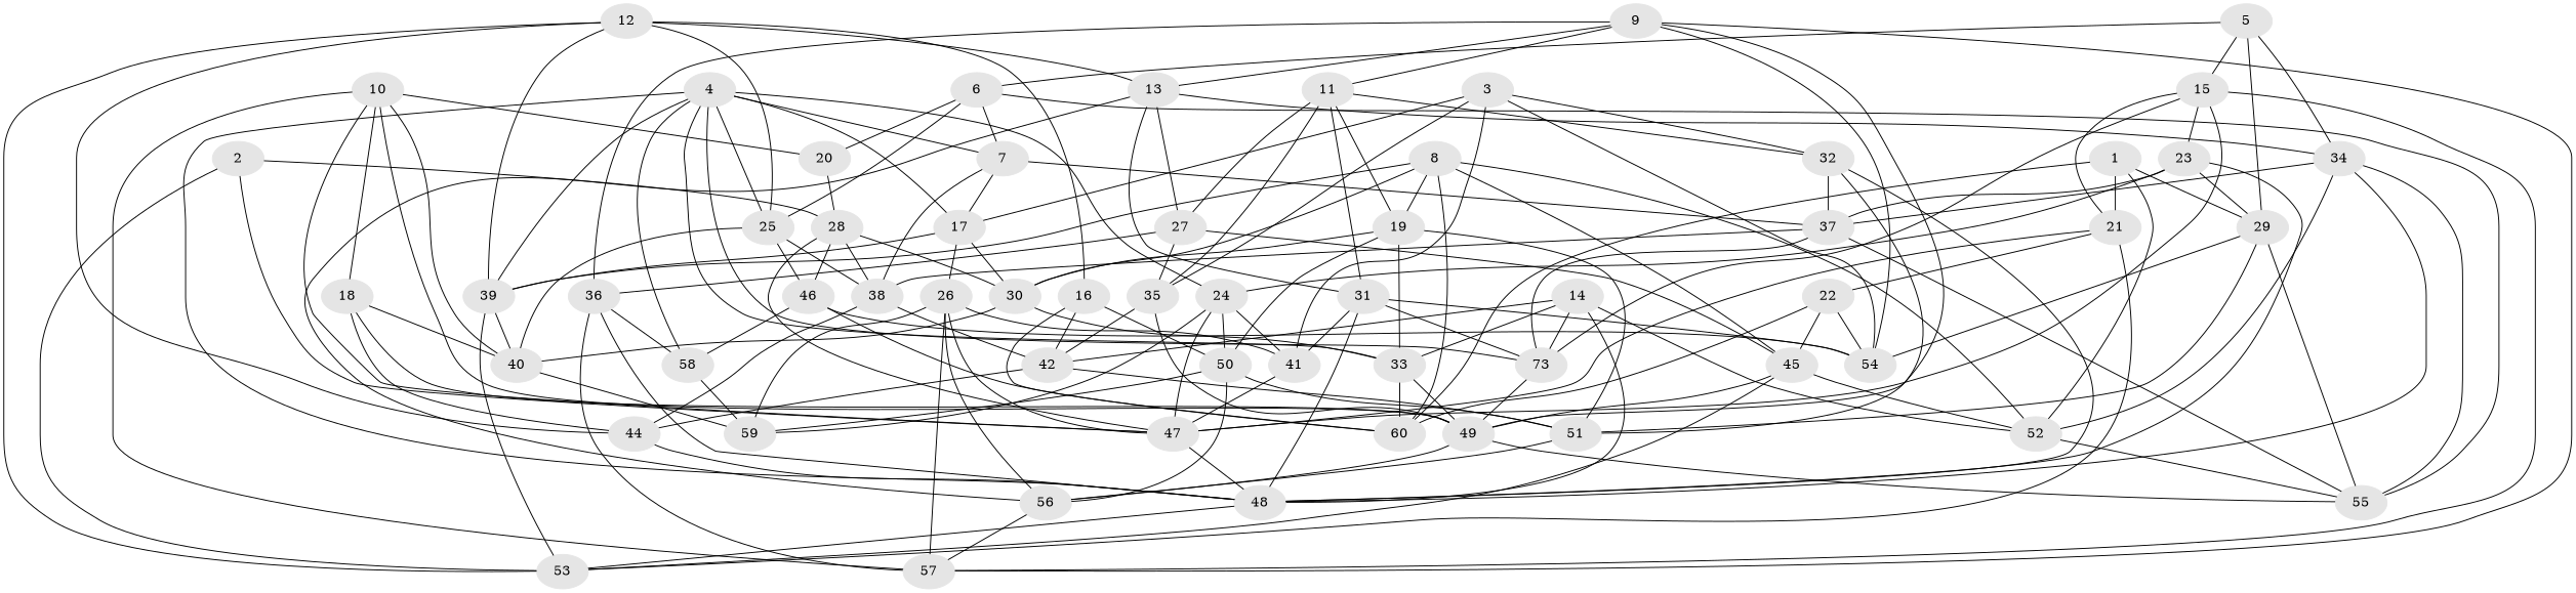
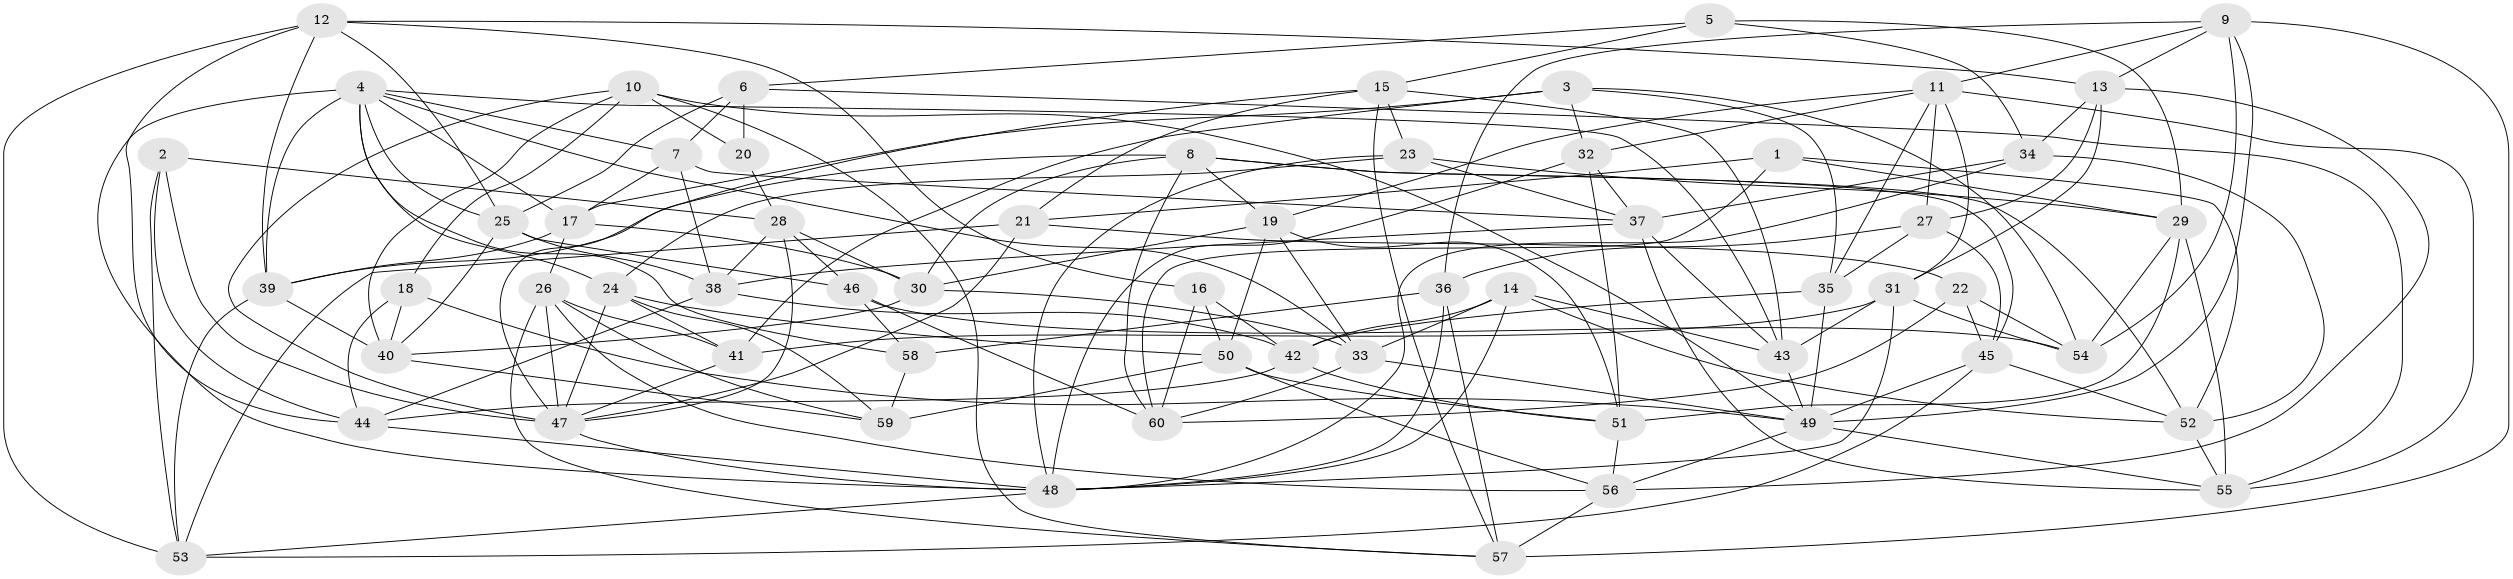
  graph {
    node [color=gray90 style=filled]
    edge [weight=1.0]
    1
    21
    29
    52
    60
    47
    53
    22
    54
    55
    51
    2
    28
    44
    38
    30
    46
    48
    3
    17
    32
    35
    41
    39
    26
    37
    49
    42
    4
    7
    24
    25
    33
-   43 [label=73]
+   43
    58
    50
    59
    40
    5
    6
    15
    34
    20
    23
    57
    8
    19
    45
    9
    11
    13
    36
    27
    31
    56
    10
    18
    12
    16
    14
    1 -- 21
    1 -- 29
    1 -- 52
    1 -- 60
    21 -- 47 [weight=2.0]
    21 -- 53
    21 -- 22
    29 -- 54
    29 -- 55
    29 -- 51
    52 -- 55
    47 -- 48
    22 -- 60
    22 -- 54
    22 -- 45
    51 -- 56
    2 -- 47
    2 -- 53
    2 -- 28
+   2 -- 44
    28 -- 47
    28 -- 38
    28 -- 30
    28 -- 46
    44 -- 48
    38 -- 44
    38 -- 42
    30 -- 33
    30 -- 40
    46 -- 60
    46 -- 54
    46 -- 58
    48 -- 53
    3 -- 54
    3 -- 17
    3 -- 32
    3 -- 35
    3 -- 41 [weight=2.0]
    17 -- 30
    17 -- 39
    17 -- 26
    32 -- 51
    32 -- 48
    32 -- 37
    35 -- 49 [weight=2.0]
    35 -- 42
    41 -- 47
    39 -- 53
    39 -- 40
    26 -- 47
    26 -- 41
    26 -- 59
    26 -- 57
    26 -- 56
    37 -- 55
    37 -- 38
    37 -- 43
    49 -- 55
    49 -- 56
    42 -- 51
    42 -- 44
    4 -- 48
    4 -- 17
    4 -- 39
    4 -- 7 [weight=2.0]
    4 -- 24
    4 -- 25
    4 -- 33
    4 -- 43
    4 -- 58
    7 -- 38
    7 -- 17
    7 -- 37
    24 -- 47
    24 -- 41
    24 -- 50
    24 -- 59
    25 -- 38
    25 -- 46
    25 -- 40
    33 -- 60
    33 -- 49
    43 -- 49
    58 -- 59 [weight=2.0]
    50 -- 51
    50 -- 59
    50 -- 56
    40 -- 59
    5 -- 29
    5 -- 6
    5 -- 15
    5 -- 34
    6 -- 55
    6 -- 7
    6 -- 25
    6 -- 20 [weight=2.0]
    15 -- 21
    15 -- 47
    15 -- 43
    15 -- 23
    15 -- 57
    34 -- 52
-   34 -- 55
+   11 -- 55
    34 -- 48
    34 -- 37
    20 -- 28
    23 -- 29
    23 -- 48
    23 -- 37
    23 -- 24
    8 -- 52
    8 -- 60
    8 -- 30
    8 -- 39
    8 -- 19
    8 -- 45
    19 -- 51
    19 -- 30
    19 -- 33
    19 -- 50
    45 -- 52
    45 -- 53
    45 -- 49
    9 -- 54
    9 -- 49
    9 -- 57
    9 -- 11
    9 -- 13
    9 -- 36
    11 -- 32
    11 -- 35
    11 -- 19
    11 -- 27
    11 -- 31
    13 -- 34
    13 -- 27
    13 -- 31
    13 -- 56
    36 -- 48
    36 -- 58 [weight=2.0]
    36 -- 57
    27 -- 35
    27 -- 45
    27 -- 36
    31 -- 54
    31 -- 48
    31 -- 41
    31 -- 43
    56 -- 57
    10 -- 47
    10 -- 49
    10 -- 40
    10 -- 20
    10 -- 57
    10 -- 18
    18 -- 44
    18 -- 49
    18 -- 40
    12 -- 53
    12 -- 44
    12 -- 39
    12 -- 25
    12 -- 13
    12 -- 16
    16 -- 60
    16 -- 42
    16 -- 50
    14 -- 52
    14 -- 48
    14 -- 42
    14 -- 33
    14 -- 43
  }
